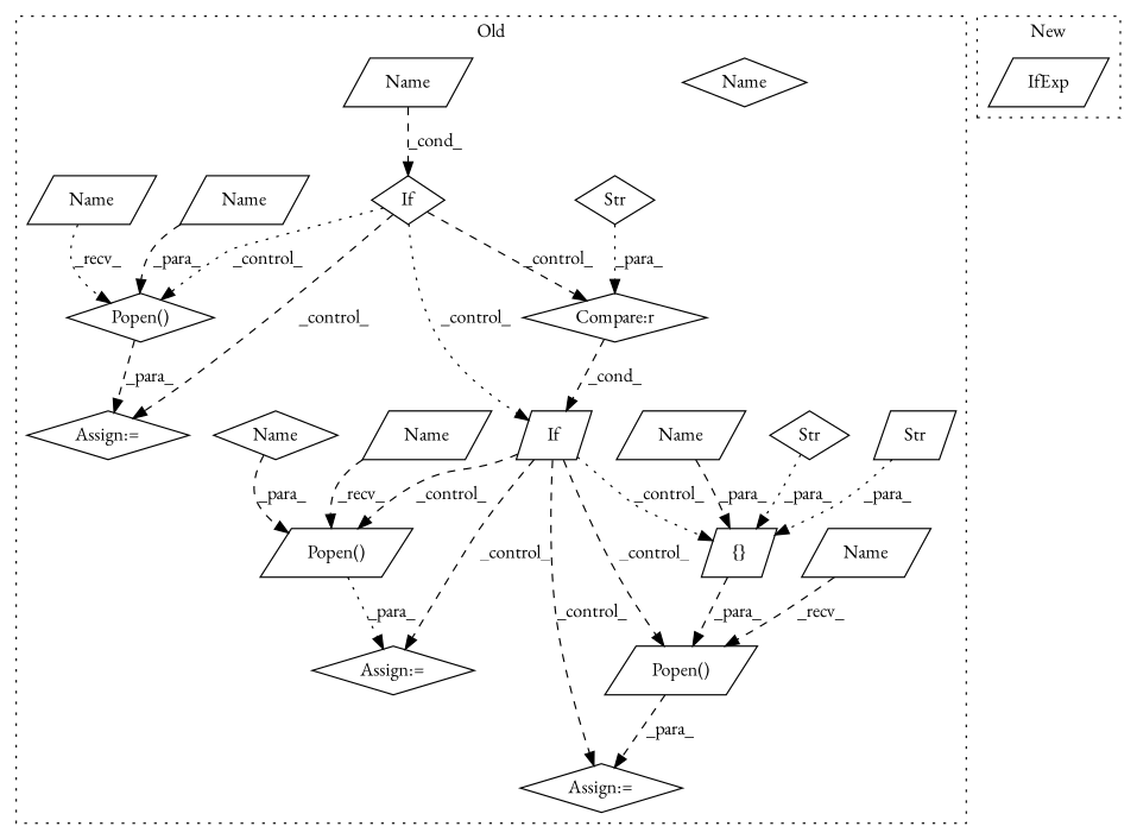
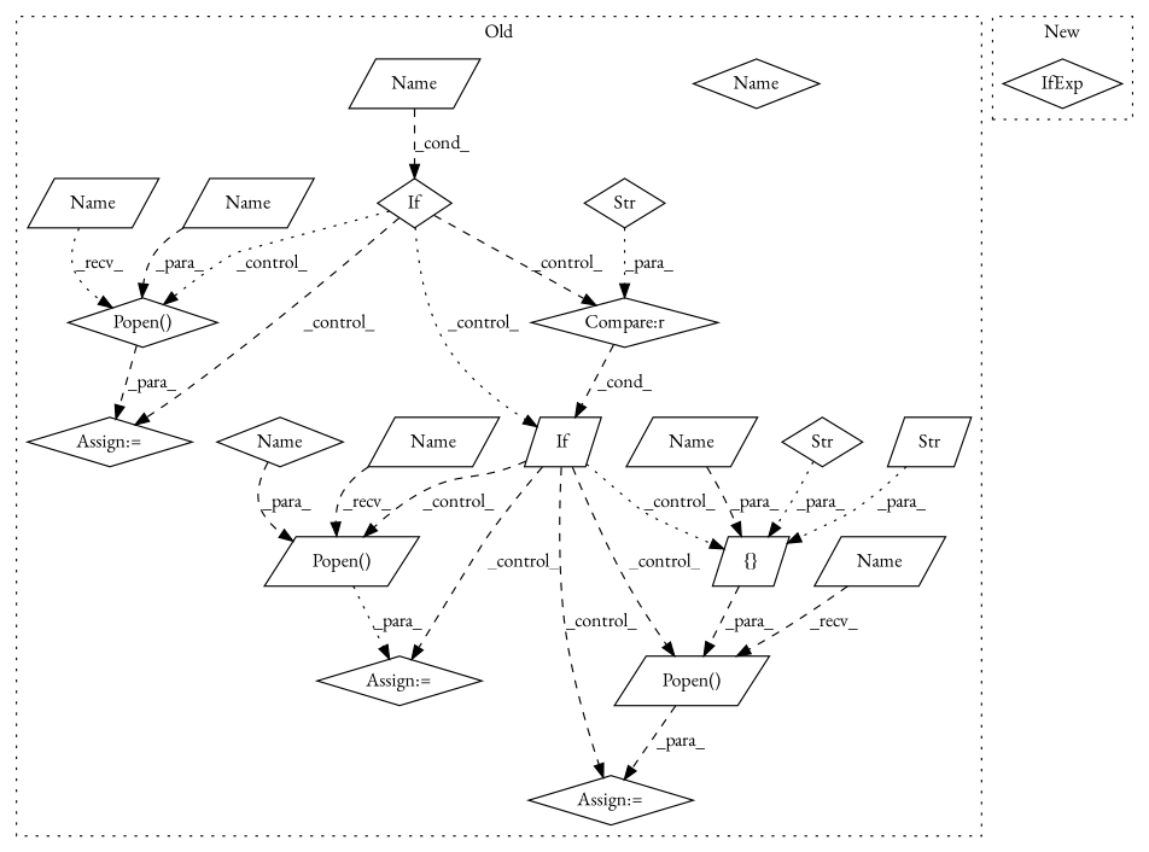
  digraph {
    fontname="EB Garamond"
    node [a=87 fontname="EB Garamond" l=3 s=8381 shape=parallelogram]
    edge [fontname="EB Garamond" style=dashed]
    n1 [a=75 l="17,49" label="Popen()" s="8617,8659"]
    n2 [a=96 label=If s=8378 shape=diamond]
    n3 [l=25 label=Name shape=diamond]
    n4 [a=68 label="Assign:=" s=8614 shape=diamond]
    n5 [a=59 l="1,0" label="{}" s="8634,8658"]
    n6 [a=96 label=If s=8420]
    n7 [a=66 l=4 label=Str s=8641]
    n8 [a=66 l=4 label=Str s=8635 shape=diamond]
    n9 [a=40 l=30 label="Compare:r" s=8423 shape=diamond]
    n10 [a=66 l=9 label=Str s=8444 shape=diamond]
    n11 [a=75 l="17,49" label="Popen()" s="8488,8516"]
    n12 [a=75 l="17,44" label="Popen()" s="8803,8831" shape=diamond]
    n13 [a=68 label="Assign:=" s=8800 shape=diamond]
    n14 [a=68 label="Assign:=" s=8485 shape=diamond]
    n15 [l=10 label=Name s=8617]
    n16 [l=10 label=Name s=8488]
    n17 [l=10 label=Name s=8803]
    n18 [l=11 label=Name s=8505 shape=diamond]
    n19 [l=11 label=Name s=8820]
    n20 [l=11 label=Name s=8647]
    n21 [l=25 label=Name]
-   n22 [a=51 l="4,6" label=IfExp s="8511,8536"]
+   n22 [a=51 l="4,6" label=IfExp s="8511,8536" shape=diamond]
    subgraph cluster_1 {
      label=Old
      style=dotted
      n1
      n2
      n3
      n4
      n5
      n6
      n7
      n8
      n9
      n10
      n11
      n12
      n13
      n14
      n15
      n16
      n17
      n18
      n19
      n20
      n21
    }
    subgraph cluster_2 {
      label=New
      style=dotted
      n22
    }
    n1 -> n4 [label=_para_]
    n2 -> n6 [label=_control_ style=dotted]
    n2 -> n9 [label=_control_]
    n2 -> n12 [label=_control_ style=dotted]
    n2 -> n13 [label=_control_]
    n5 -> n1 [label=_para_]
    n6 -> n1 [label=_control_]
    n6 -> n4 [label=_control_]
    n6 -> n5 [label=_control_ style=dotted]
    n6 -> n11 [label=_control_]
    n6 -> n14 [label=_control_]
    n7 -> n5 [label=_para_ style=dotted]
    n8 -> n5 [label=_para_ style=dotted]
    n9 -> n6 [label=_cond_]
    n10 -> n9 [label=_para_ style=dotted]
    n11 -> n14 [label=_para_ style=dotted]
    n12 -> n13 [label=_para_]
    n15 -> n1 [label=_recv_]
    n16 -> n11 [label=_recv_]
    n17 -> n12 [label=_recv_ style=dotted]
    n18 -> n11 [label=_para_]
    n19 -> n12 [label=_para_]
    n20 -> n5 [label=_para_]
    n21 -> n2 [label=_cond_]
  }
